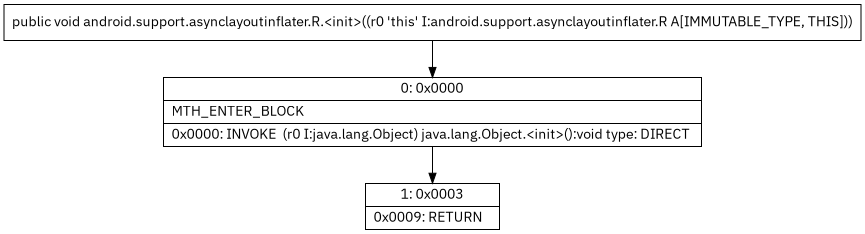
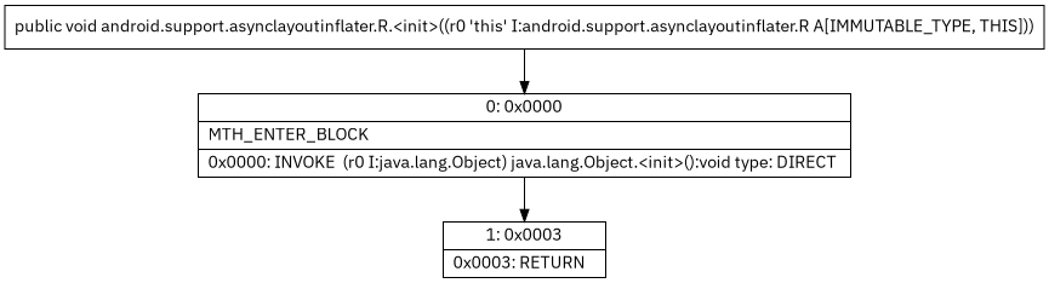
  digraph {
    fontname="IBM Plex Sans"
    node [shape=record fontname="IBM Plex Sans"]
    edge [fontname="IBM Plex Sans"]
    n1 [label="{0\:\ 0x0000|MTH_ENTER_BLOCK\l|0x0000: INVOKE  (r0 I:java.lang.Object) java.lang.Object.\<init\>():void type: DIRECT \l}"]
-   n2 [label="{1\:\ 0x0003|0x0009: RETURN   \l}"]
+   n2 [label="{1\:\ 0x0003|0x0003: RETURN   \l}"]
    n3 [label="{public void android.support.asynclayoutinflater.R.\<init\>((r0 'this' I:android.support.asynclayoutinflater.R A[IMMUTABLE_TYPE, THIS])) }"]
    n1 -> n2
    n3 -> n1
  }
